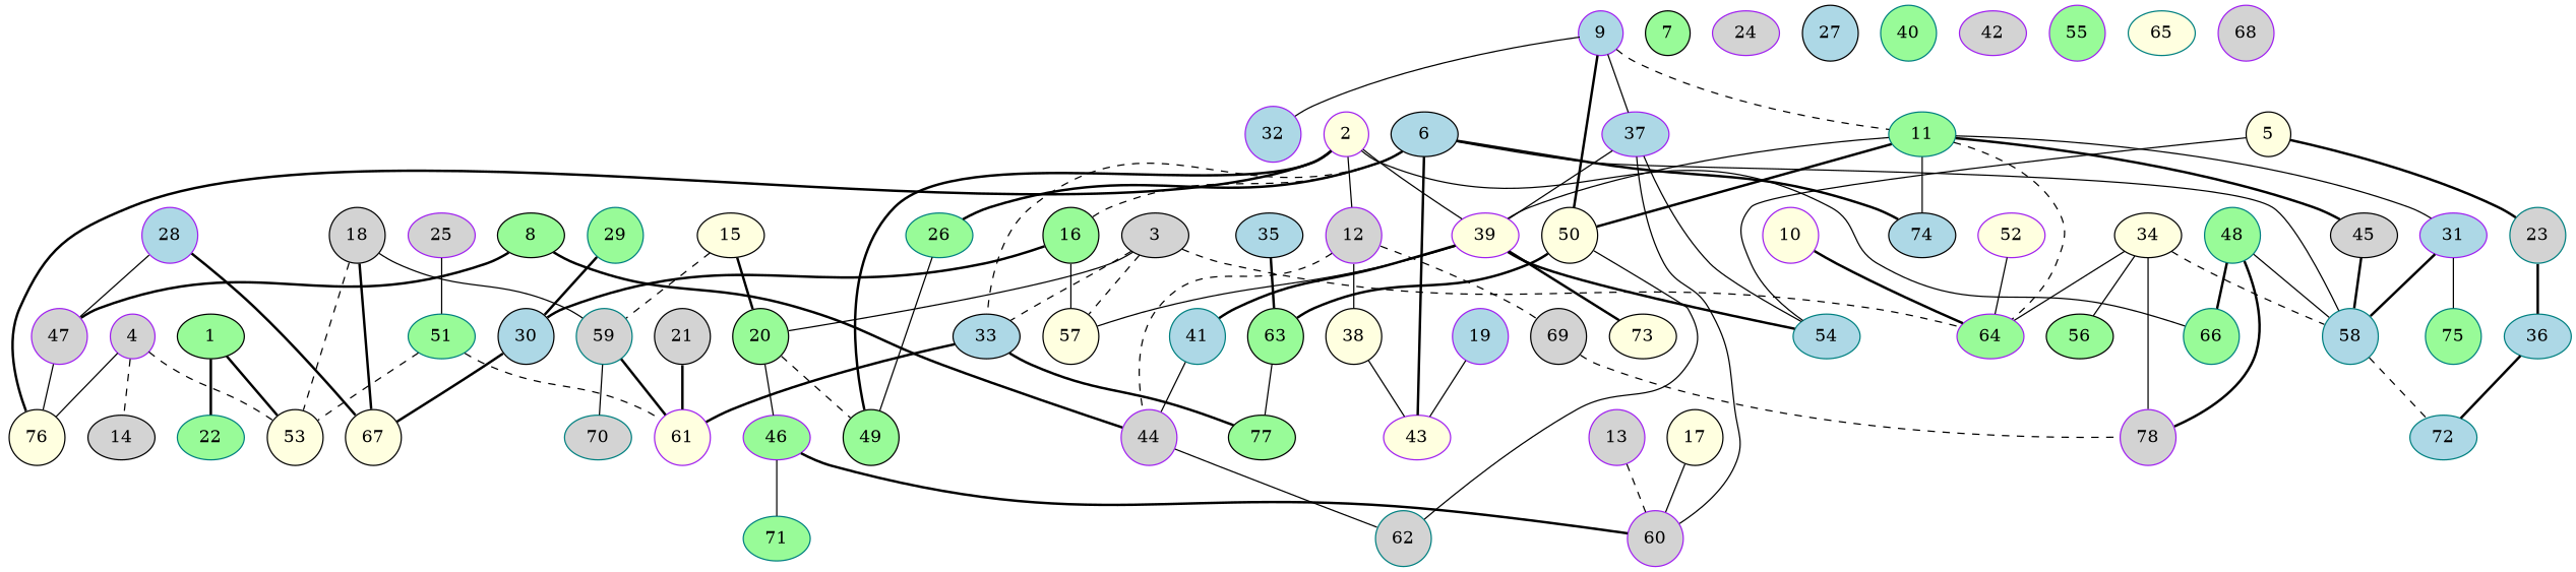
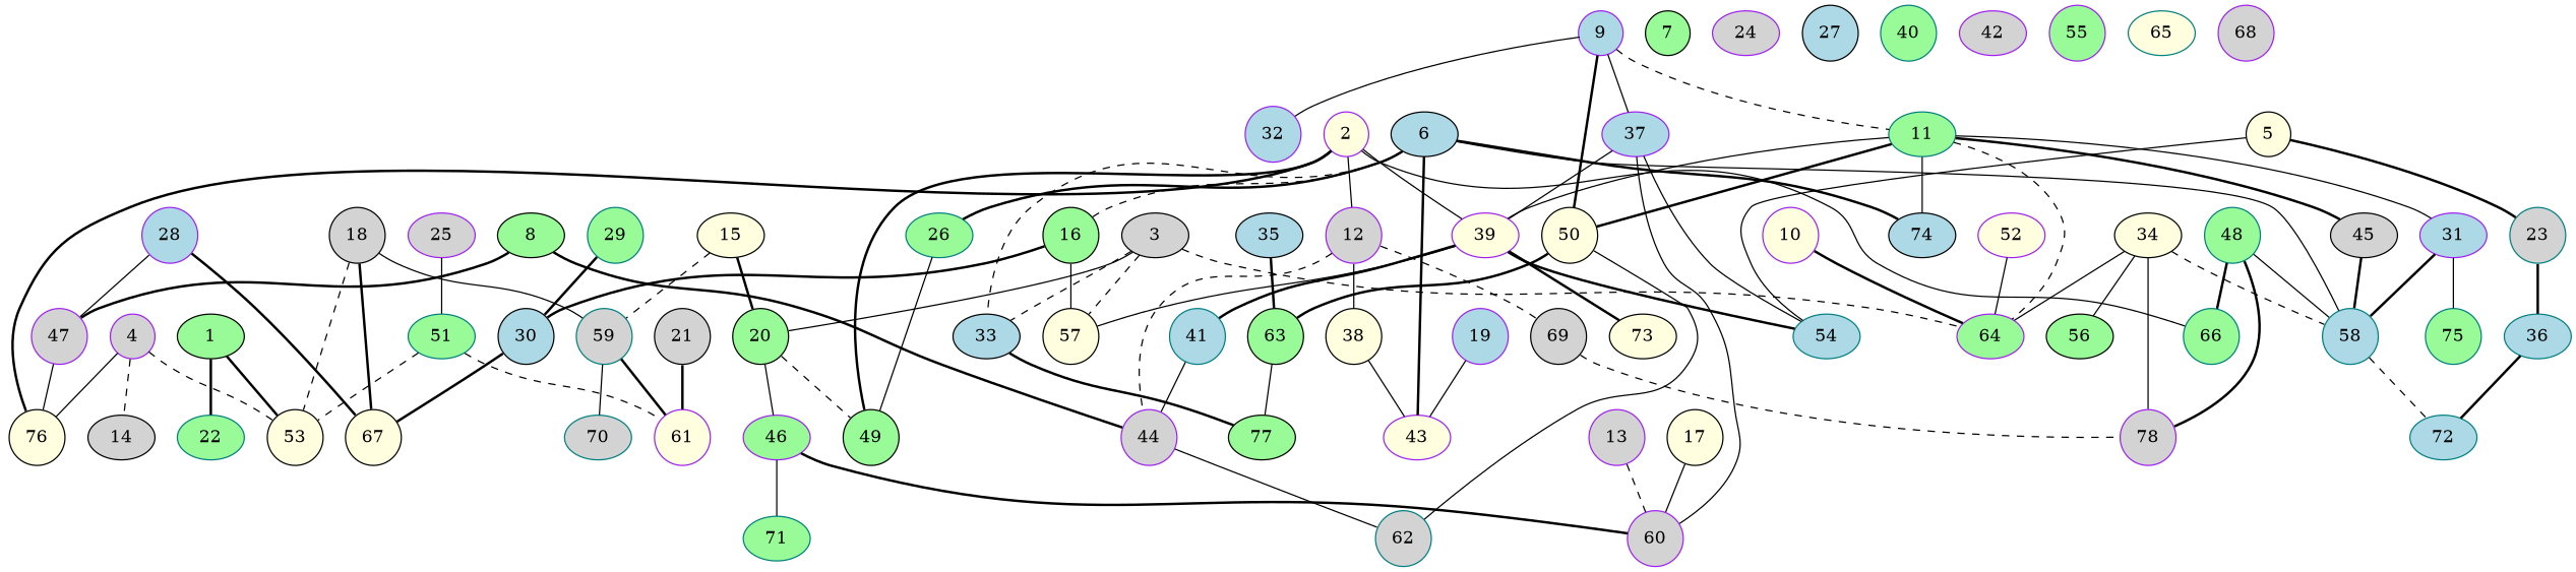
  graph {
    node [color=black fillcolor=palegreen shape=circle style=filled]
    edge [style=solid]
    1 [shape=ellipse]
    22 [color=teal shape=ellipse]
    53 [fillcolor=lightyellow]
    2 [color=purple fillcolor=lightyellow]
    12 [color=purple fillcolor=lightgrey]
    39 [color=purple fillcolor=lightyellow shape=ellipse]
    49
    66 [color=teal]
    76 [fillcolor=lightyellow]
    44 [color=purple fillcolor=lightgrey]
    38 [fillcolor=lightyellow]
    69 [fillcolor=lightgrey]
    57 [fillcolor=lightyellow]
    54 [color=teal fillcolor=lightblue shape=ellipse]
    41 [color=teal fillcolor=lightblue]
    73 [fillcolor=lightyellow shape=ellipse]
    3 [fillcolor=lightgrey shape=ellipse]
    20
    33 [fillcolor=lightblue shape=ellipse]
    64 [color=purple shape=ellipse]
    46 [color=purple shape=ellipse]
    61 [color=purple fillcolor=lightyellow]
    77 [shape=ellipse]
    4 [color=purple fillcolor=lightgrey]
    14 [fillcolor=lightgrey shape=ellipse]
    5 [fillcolor=lightyellow]
    23 [color=teal fillcolor=lightgrey]
    36 [color=teal fillcolor=lightblue shape=ellipse]
    6 [fillcolor=lightblue shape=ellipse]
    16
    26 [color=teal shape=ellipse]
    43 [color=purple fillcolor=lightyellow shape=ellipse]
    58 [color=teal fillcolor=lightblue]
    74 [fillcolor=lightblue shape=ellipse]
    30 [fillcolor=lightblue]
    72 [color=teal fillcolor=lightblue shape=ellipse]
    7
    8 [shape=ellipse]
    47 [color=purple fillcolor=lightgrey]
    62 [color=teal fillcolor=lightgrey]
    9 [color=purple fillcolor=lightblue]
    11 [color=teal shape=ellipse]
    32 [color=purple fillcolor=lightblue]
    37 [color=purple fillcolor=lightblue shape=ellipse]
    50 [fillcolor=lightyellow]
    31 [color=purple fillcolor=lightblue shape=ellipse]
    45 [fillcolor=lightgrey shape=ellipse]
    60 [color=purple fillcolor=lightgrey]
    63
    10 [color=purple fillcolor=lightyellow]
    75 [color=teal]
    78 [color=purple fillcolor=lightgrey]
    13 [color=purple fillcolor=lightgrey]
    15 [fillcolor=lightyellow shape=ellipse]
    59 [color=teal fillcolor=lightgrey]
    70 [color=teal fillcolor=lightgrey shape=ellipse]
    67 [fillcolor=lightyellow]
    17 [fillcolor=lightyellow]
    18 [fillcolor=lightgrey]
    19 [color=purple fillcolor=lightblue]
    71 [color=teal shape=ellipse]
    21 [fillcolor=lightgrey]
    24 [color=purple fillcolor=lightgrey shape=ellipse]
    25 [color=purple fillcolor=lightgrey shape=ellipse]
    51 [color=teal shape=ellipse]
    27 [fillcolor=lightblue]
    28 [color=purple fillcolor=lightblue]
    29 [color=teal]
    34 [fillcolor=lightyellow shape=ellipse]
    56 [shape=ellipse]
    35 [fillcolor=lightblue shape=ellipse]
    40 [color=teal]
    42 [color=purple fillcolor=lightgrey shape=ellipse]
    48 [color=teal]
    52 [color=purple fillcolor=lightyellow shape=ellipse]
    55 [color=purple]
    65 [color=teal fillcolor=lightyellow shape=ellipse]
    68 [color=purple fillcolor=lightgrey]
    1 -- 22 [style=bold]
    1 -- 53 [style=bold]
    2 -- 12
    2 -- 39
    2 -- 49 [style=bold]
    2 -- 66
    2 -- 76 [style=bold]
    12 -- 44 [style=dashed]
    12 -- 38
    12 -- 69 [style=dashed]
    39 -- 57
    39 -- 54 [style=bold]
    39 -- 41 [style=bold]
    39 -- 73 [style=bold]
    44 -- 62
    38 -- 43
    69 -- 78 [style=dashed]
    41 -- 44
    3 -- 57 [style=dashed]
    3 -- 20
    3 -- 33 [style=dashed]
    3 -- 64 [style=dashed]
    20 -- 49 [style=dashed]
    20 -- 46
-   33 -- 61 [style=bold]
    33 -- 77 [style=bold]
    46 -- 60 [style=bold]
    46 -- 71
    4 -- 53 [style=dashed]
    4 -- 76
    4 -- 14 [style=dashed]
    5 -- 54
    5 -- 23 [style=bold]
    23 -- 36 [style=bold]
    36 -- 72 [style=bold]
    6 -- 33 [style=dashed]
    6 -- 16 [style=dashed]
    6 -- 26 [style=bold]
    6 -- 43 [style=bold]
    6 -- 58
    6 -- 74 [style=bold]
    16 -- 57
    16 -- 30 [style=bold]
    26 -- 49
    58 -- 72 [style=dashed]
    30 -- 67 [style=bold]
    8 -- 44 [style=bold]
    8 -- 47 [style=bold]
    47 -- 76
    9 -- 11 [style=dashed]
    9 -- 32
    9 -- 37
    9 -- 50 [style=bold]
    11 -- 39
    11 -- 64 [style=dashed]
    11 -- 74
    11 -- 50 [style=bold]
    11 -- 31
    11 -- 45 [style=bold]
    37 -- 39
    37 -- 54
    37 -- 60
    50 -- 62
    50 -- 63 [style=bold]
    31 -- 58 [style=bold]
    31 -- 75
    45 -- 58 [style=bold]
    63 -- 77
    10 -- 64 [style=bold]
    13 -- 60 [style=dashed]
    15 -- 20 [style=bold]
    15 -- 59 [style=dashed]
    59 -- 61 [style=bold]
    59 -- 70
    17 -- 60
    18 -- 53 [style=dashed]
    18 -- 59
    18 -- 67 [style=bold]
    19 -- 43
    21 -- 61 [style=bold]
    25 -- 51
    51 -- 53 [style=dashed]
    51 -- 61 [style=dashed]
    28 -- 47
    28 -- 67 [style=bold]
    29 -- 30 [style=bold]
    34 -- 64
    34 -- 58 [style=dashed]
    34 -- 78
    34 -- 56
    35 -- 63 [style=bold]
    48 -- 66 [style=bold]
    48 -- 58
    48 -- 78 [style=bold]
    52 -- 64
  }
